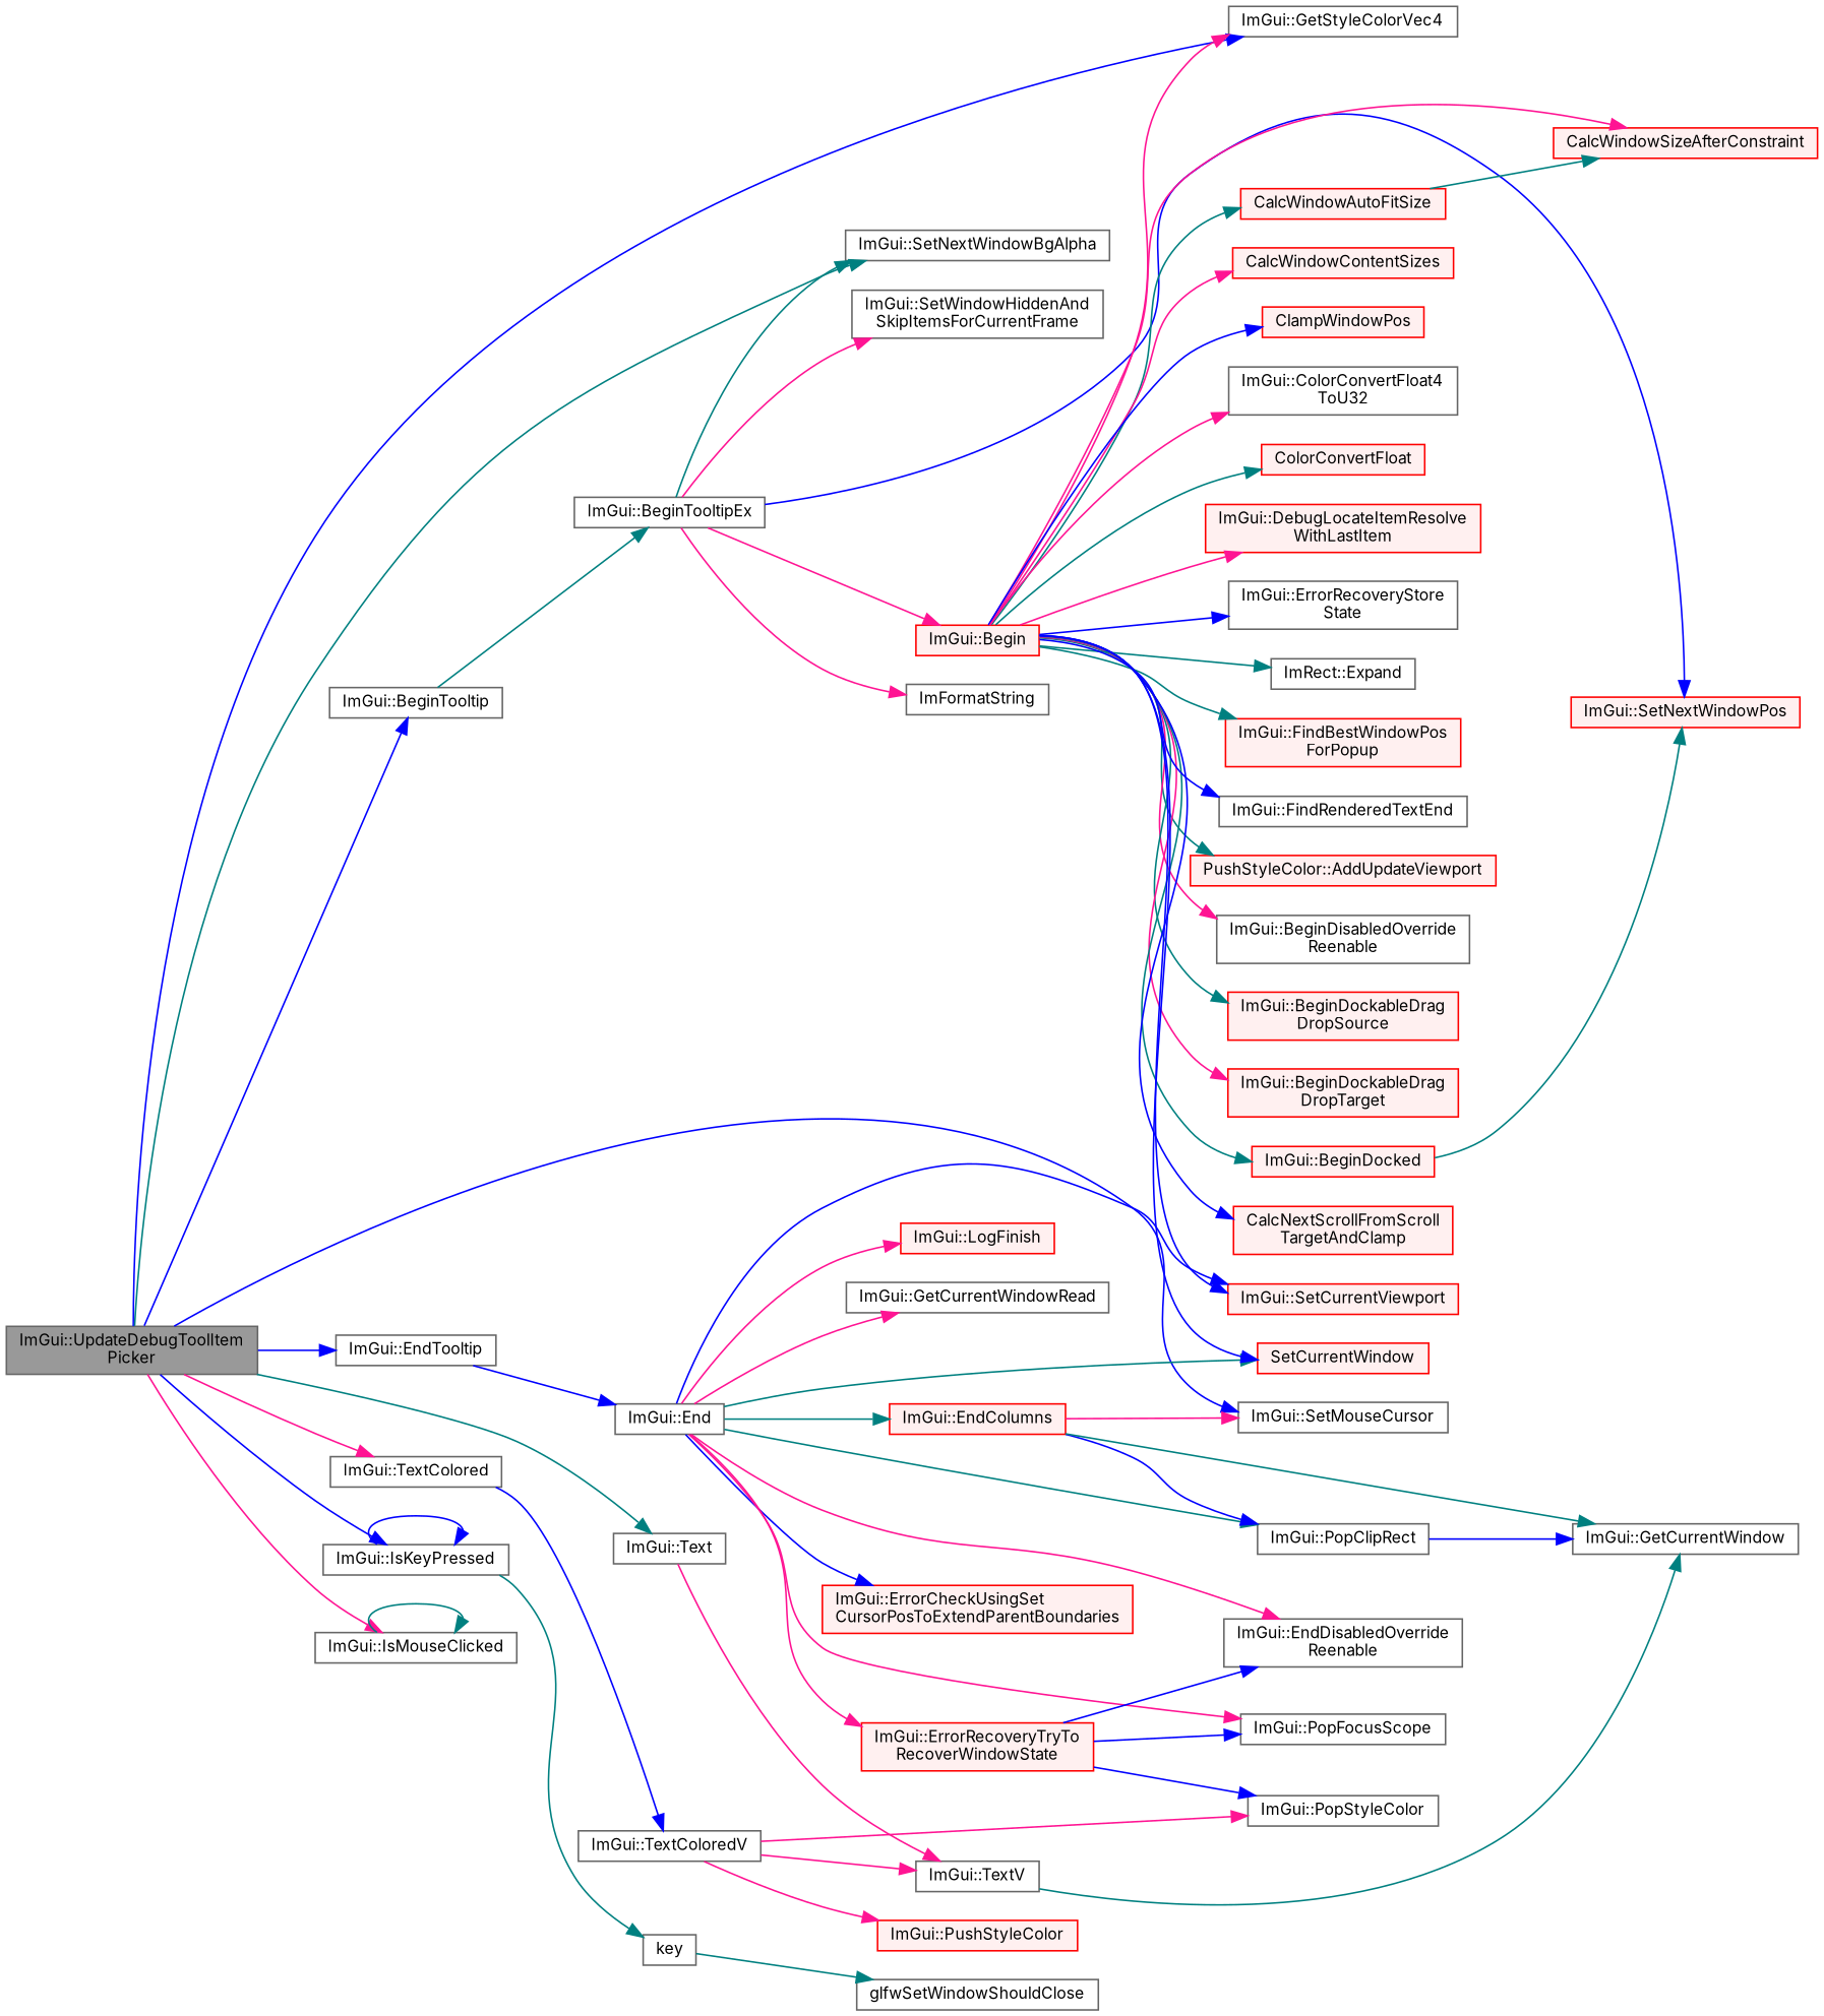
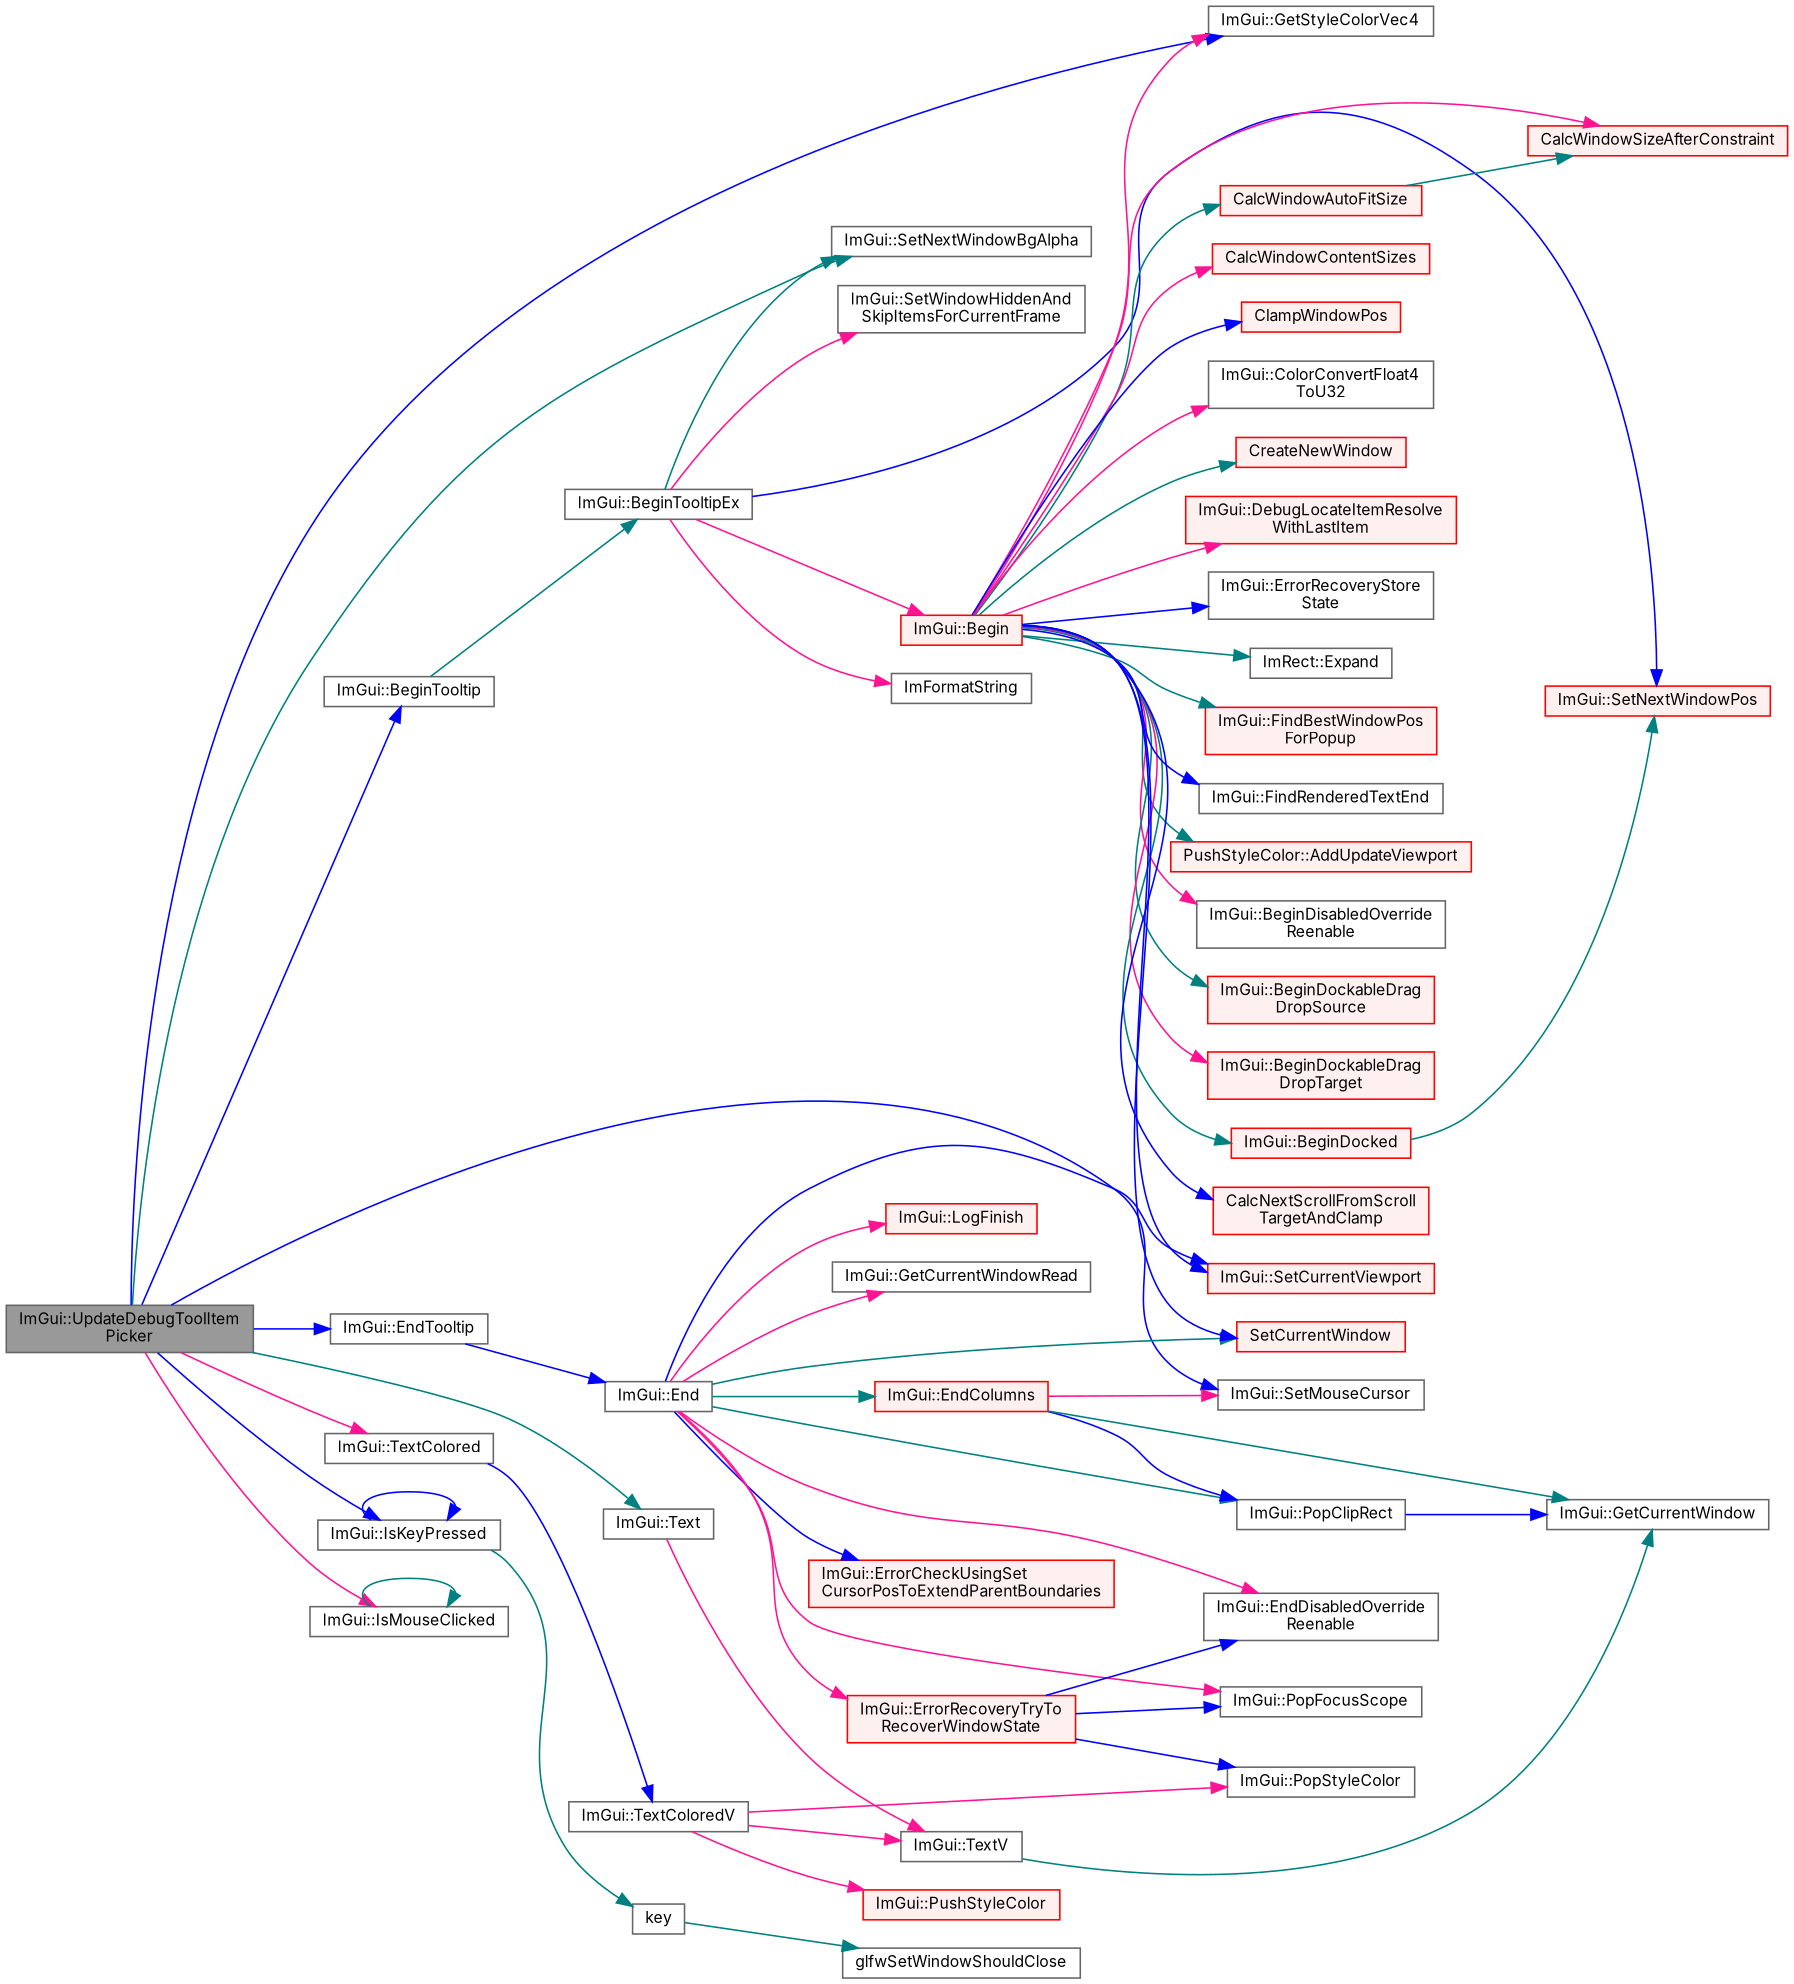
  digraph {
    fontname=Inter
    rankdir=LR
    node [color=grey40 fillcolor=white fontname=Inter fontsize=10 shape=box style=filled]
    edge [color=blue fontname=Inter fontsize=10 labelfontname=Helvetica labelfontsize=10 style=solid]
    n1 [color=gray40 fillcolor=grey60 fontcolor=black height=0.2 label="ImGui::UpdateDebugToolItem\lPicker" width=0.4]
    n2 [height=0.2 label="ImGui::BeginTooltip" width=0.4]
    n3 [height=0.2 label="ImGui::GetStyleColorVec4" width=0.4]
    n4 [height=0.2 label="ImGui::SetNextWindowBgAlpha" width=0.4]
    n5 [height=0.2 label="ImGui::EndTooltip" width=0.4]
    n6 [height=0.2 label="ImGui::SetMouseCursor" width=0.4]
    n7 [height=0.2 label="ImGui::IsKeyPressed" width=0.4]
    n8 [height=0.2 label="ImGui::IsMouseClicked" width=0.4]
    n9 [height=0.2 label="ImGui::Text" width=0.4]
    n10 [height=0.2 label="ImGui::TextColored" width=0.4]
    n11 [height=0.2 label="ImGui::BeginTooltipEx" width=0.4]
    n12 [height=0.2 label="ImGui::End" width=0.4]
    n13 [height=0.2 label=key width=0.4]
    n14 [height=0.2 label="ImGui::TextV" width=0.4]
    n15 [height=0.2 label="ImGui::TextColoredV" width=0.4]
    n16 [color=red fillcolor="#FFF0F0" height=0.2 label="ImGui::Begin" width=0.4]
    n17 [color=red fillcolor="#FFF0F0" height=0.2 label="ImGui::SetNextWindowPos" width=0.4]
    n18 [height=0.2 label=ImFormatString width=0.4]
    n19 [height=0.2 label="ImGui::SetWindowHiddenAnd\lSkipItemsForCurrentFrame" width=0.4]
    n20 [color=red fillcolor="#FFF0F0" height=0.2 label="PushStyleColor::AddUpdateViewport" width=0.4]
    n21 [height=0.2 label="ImGui::BeginDisabledOverride\lReenable" width=0.4]
    n22 [color=red fillcolor="#FFF0F0" height=0.2 label="ImGui::BeginDockableDrag\lDropSource" width=0.4]
    n23 [color=red fillcolor="#FFF0F0" height=0.2 label="ImGui::BeginDockableDrag\lDropTarget" width=0.4]
    n24 [color=red fillcolor="#FFF0F0" height=0.2 label="ImGui::BeginDocked" width=0.4]
    n25 [color=red fillcolor="#FFF0F0" height=0.2 label="CalcNextScrollFromScroll\lTargetAndClamp" width=0.4]
    n26 [color=red fillcolor="#FFF0F0" height=0.2 label=CalcWindowAutoFitSize width=0.4]
    n27 [color=red fillcolor="#FFF0F0" height=0.2 label=CalcWindowSizeAfterConstraint width=0.4]
    n28 [color=red fillcolor="#FFF0F0" height=0.2 label=CalcWindowContentSizes width=0.4]
    n29 [color=red fillcolor="#FFF0F0" height=0.2 label=ClampWindowPos width=0.4]
    n30 [height=0.2 label="ImGui::ColorConvertFloat4\lToU32" width=0.4]
-   n31 [color=red fillcolor="#FFF0F0" height=0.2 label=ColorConvertFloat width=0.4]
+   n31 [color=red fillcolor="#FFF0F0" height=0.2 label=CreateNewWindow width=0.4]
    n32 [color=red fillcolor="#FFF0F0" height=0.2 label="ImGui::DebugLocateItemResolve\lWithLastItem" width=0.4]
    n33 [height=0.2 label="ImGui::ErrorRecoveryStore\lState" width=0.4]
    n34 [height=0.2 label="ImRect::Expand" width=0.4]
    n35 [color=red fillcolor="#FFF0F0" height=0.2 label="ImGui::FindBestWindowPos\lForPopup" width=0.4]
    n36 [height=0.2 label="ImGui::FindRenderedTextEnd" width=0.4]
    n37 [color=red fillcolor="#FFF0F0" height=0.2 label="ImGui::SetCurrentViewport" width=0.4]
    n38 [color=red fillcolor="#FFF0F0" height=0.2 label=SetCurrentWindow width=0.4]
    n39 [height=0.2 label="ImGui::GetCurrentWindowRead" width=0.4]
    n40 [color=red fillcolor="#FFF0F0" height=0.2 label="ImGui::EndColumns" width=0.4]
    n41 [height=0.2 label="ImGui::PopClipRect" width=0.4]
    n42 [height=0.2 label="ImGui::EndDisabledOverride\lReenable" width=0.4]
    n43 [color=red fillcolor="#FFF0F0" height=0.2 label="ImGui::ErrorCheckUsingSet\lCursorPosToExtendParentBoundaries" width=0.4]
    n44 [color=red fillcolor="#FFF0F0" height=0.2 label="ImGui::ErrorRecoveryTryTo\lRecoverWindowState" width=0.4]
    n45 [height=0.2 label="ImGui::PopFocusScope" width=0.4]
    n46 [color=red fillcolor="#FFF0F0" height=0.2 label="ImGui::LogFinish" width=0.4]
    n47 [height=0.2 label="ImGui::GetCurrentWindow" width=0.4]
    n48 [height=0.2 label="ImGui::PopStyleColor" width=0.4]
    n49 [height=0.2 label=glfwSetWindowShouldClose width=0.4]
    n50 [color=red fillcolor="#FFF0F0" height=0.2 label="ImGui::PushStyleColor" width=0.4]
    n1 -> n2
    n1 -> n3
    n1 -> n4 [color=teal]
    n1 -> n5
    n1 -> n6
    n1 -> n7
    n1 -> n8 [color=deeppink]
    n1 -> n9 [color=teal]
    n1 -> n10 [color=deeppink]
    n2 -> n11 [color=teal]
    n5 -> n12
    n7 -> n7
    n7 -> n13 [color=teal]
    n8 -> n8 [color=teal]
    n9 -> n14 [color=deeppink]
    n10 -> n15
    n11 -> n4 [color=teal]
    n11 -> n16 [color=deeppink]
    n11 -> n17
    n11 -> n18 [color=deeppink]
    n11 -> n19 [color=deeppink]
    n12 -> n37
    n12 -> n38 [color=teal]
    n12 -> n39 [color=deeppink]
    n12 -> n40 [color=teal]
    n12 -> n41 [color=teal]
    n12 -> n42 [color=deeppink]
    n12 -> n43
    n12 -> n44 [color=deeppink]
    n12 -> n45 [color=deeppink]
    n12 -> n46 [color=deeppink]
    n13 -> n49 [color=teal]
    n14 -> n47 [color=teal]
    n15 -> n14 [color=deeppink]
    n15 -> n48 [color=deeppink]
    n15 -> n50 [color=deeppink]
    n16 -> n3 [color=deeppink]
    n16 -> n20 [color=teal]
    n16 -> n21 [color=deeppink]
    n16 -> n22 [color=teal]
    n16 -> n23 [color=deeppink]
    n16 -> n24 [color=teal]
    n16 -> n25
    n16 -> n26 [color=teal]
    n16 -> n27 [color=deeppink]
    n16 -> n28 [color=deeppink]
    n16 -> n29
    n16 -> n30 [color=deeppink]
    n16 -> n31 [color=teal]
    n16 -> n32 [color=deeppink]
    n16 -> n33
    n16 -> n34 [color=teal]
    n16 -> n35 [color=teal]
    n16 -> n36
    n16 -> n37
    n16 -> n38
    n24 -> n17 [color=teal]
    n26 -> n27 [color=teal]
    n40 -> n6 [color=deeppink]
    n40 -> n41
    n40 -> n47 [color=teal]
    n41 -> n47
    n44 -> n42
    n44 -> n45
    n44 -> n48
  }
